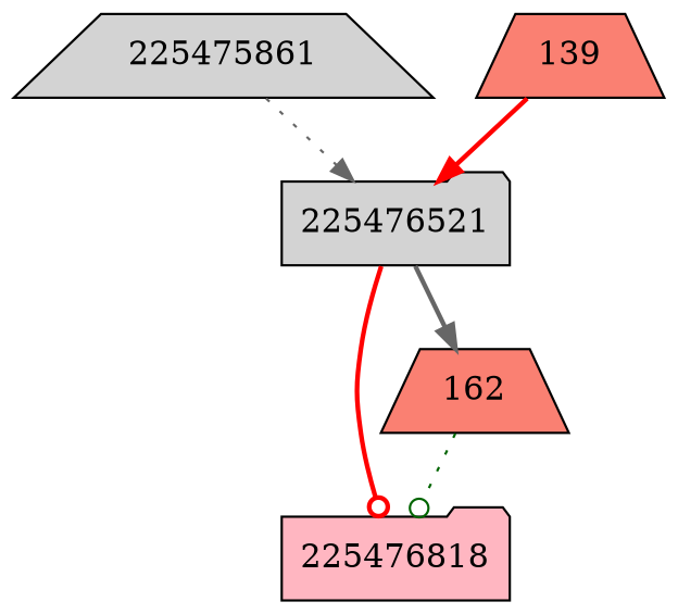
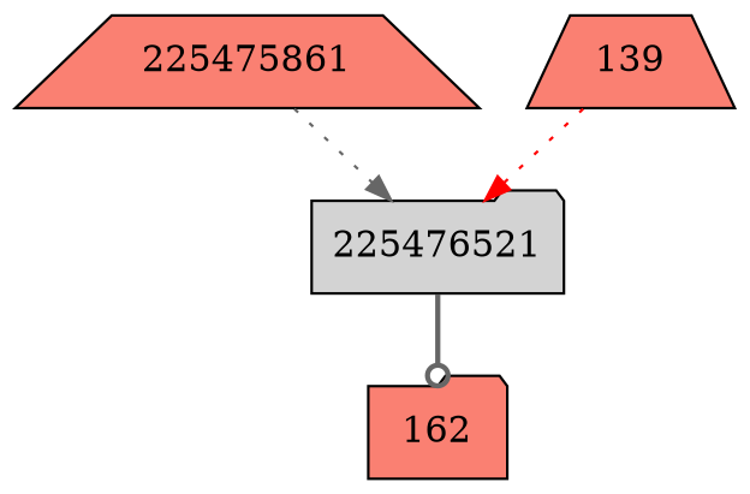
  strict digraph {
    node [fillcolor=salmon shape=trapezium style=filled]
    edge [arrowhead=odot color=red style=dotted]
-   225476818 [fillcolor=lightpink shape=folder]
-   162
+   162 [shape=folder]
    225476521 [fillcolor=lightgrey shape=folder]
-   225475861 [fillcolor=lightgrey]
+   225475861
    n5 [label=139]
-   162 -> 225476818 [color=darkgreen]
-   225476521 -> 225476818 [style=bold]
-   225476521 -> 162 [arrowhead=normal color=gray40 style=bold]
+   225476521 -> 162 [color=gray40 style=bold]
    225475861 -> 225476521 [arrowhead=normal color=gray40]
-   n5 -> 225476521 [arrowhead=normal style=bold]
+   n5 -> 225476521 [arrowhead=normal]
  }
